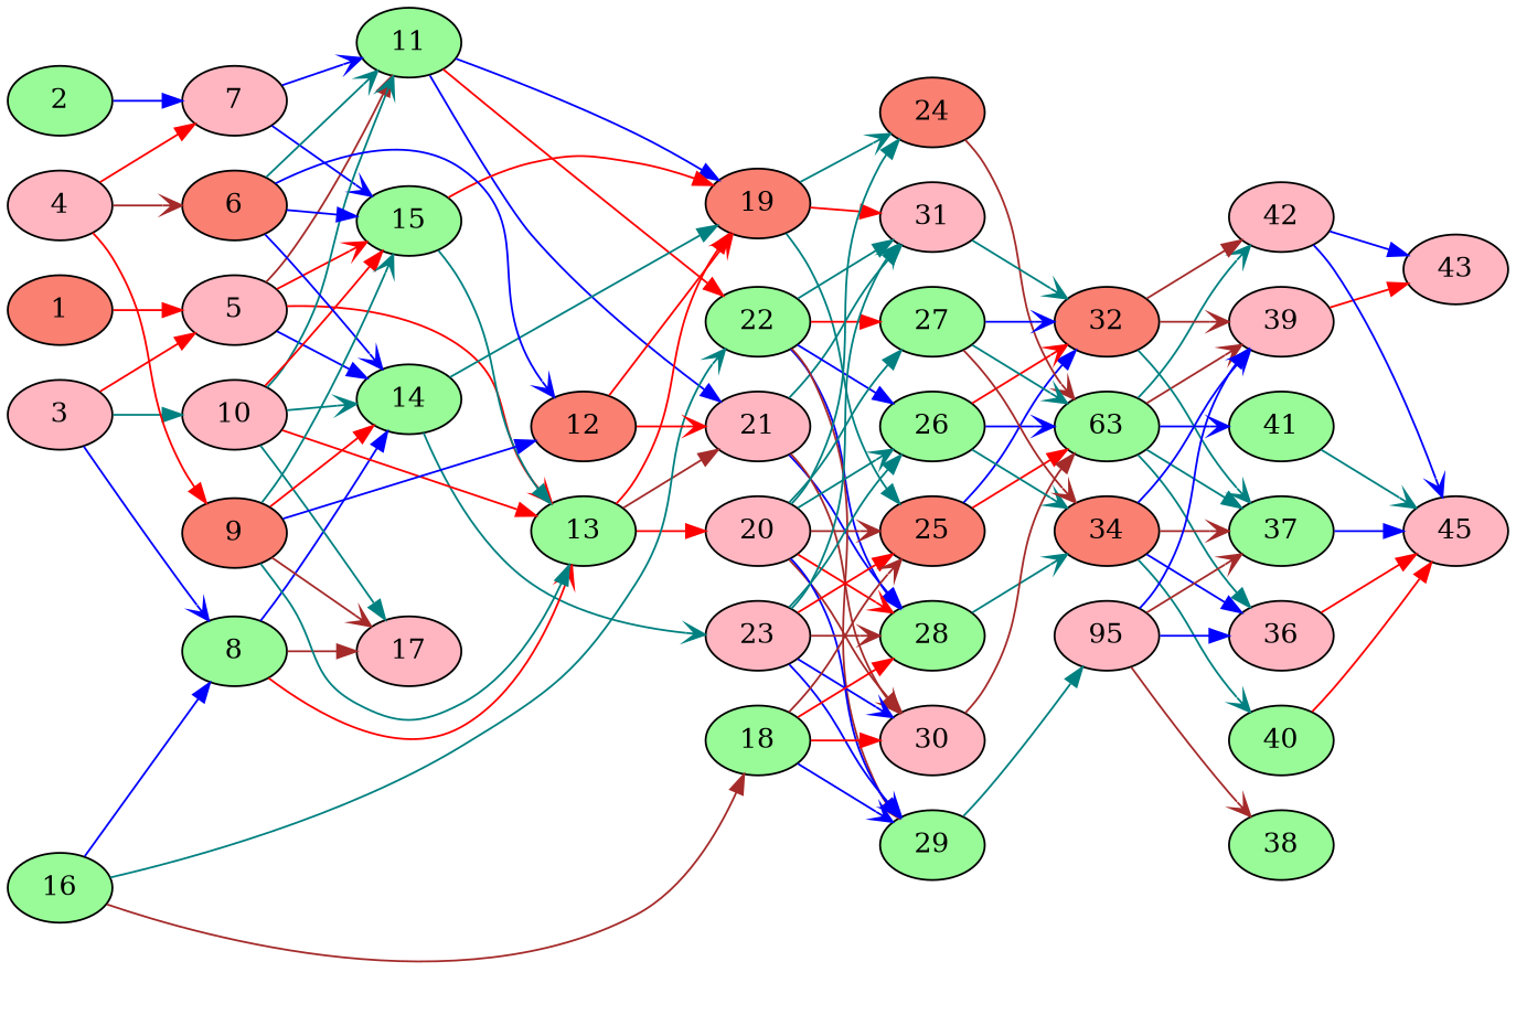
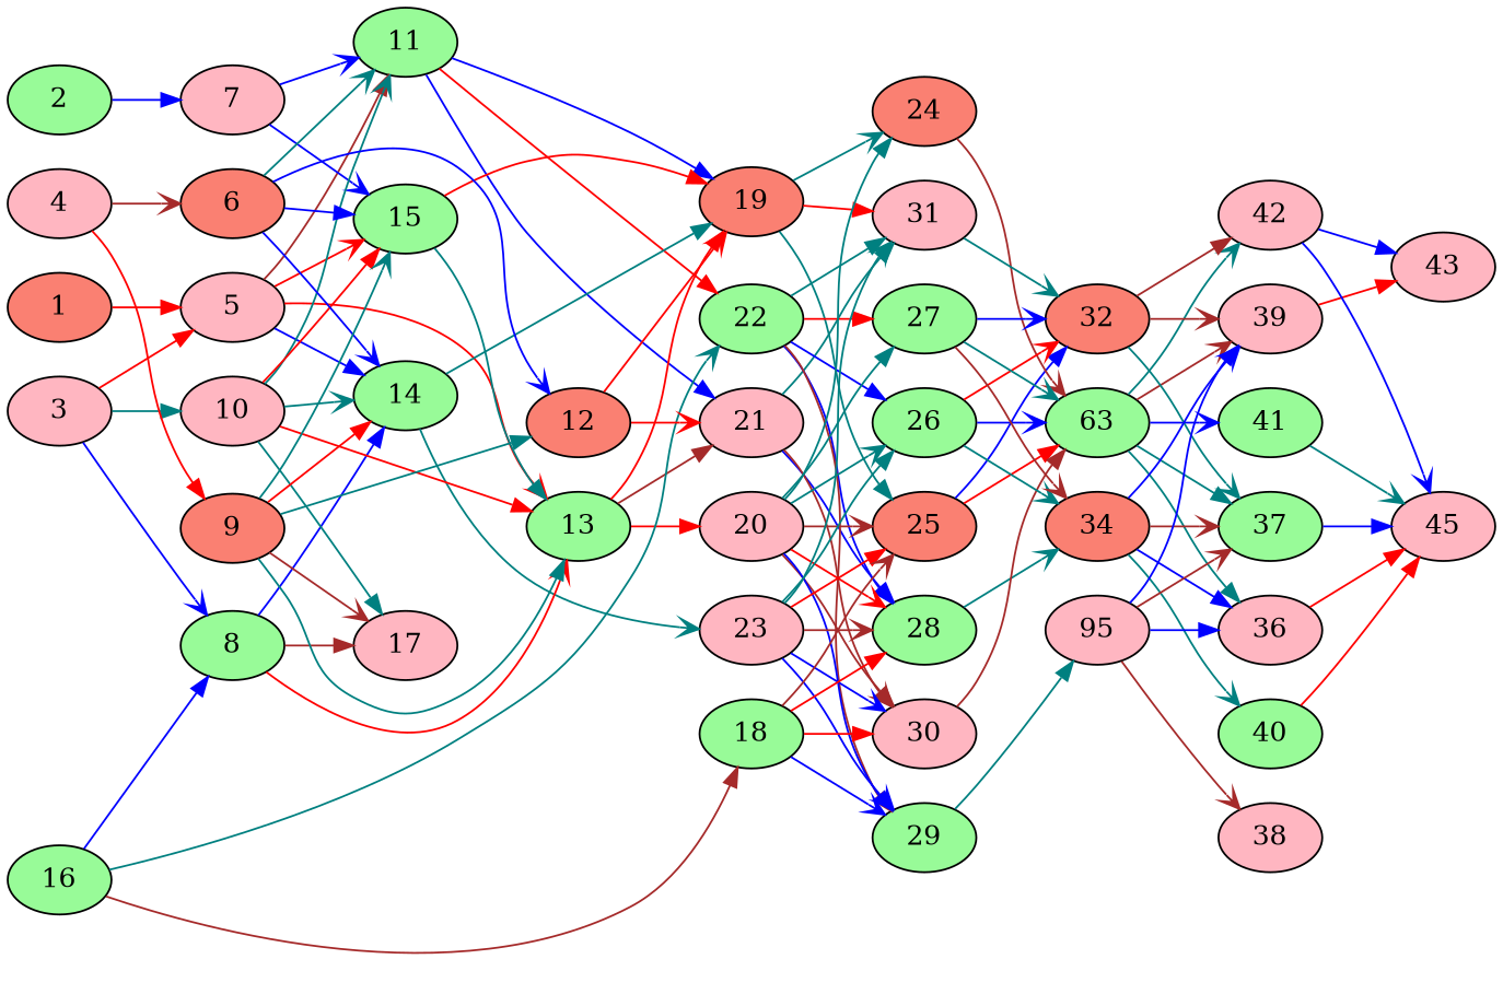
  digraph {
    rankdir=LR
    node [alpha=0.02 fillcolor=lightpink style=filled]
    edge [arrowhead=normal color=blue]
    1 [alpha=0.12 expect_size=33640448 fillcolor=salmon]
    5 [alpha=0.15 expect_size=44619776]
    11 [alpha=0.05 expect_size=34679808 fillcolor=palegreen]
    13 [alpha=0.08 expect_size=24088576 fillcolor=palegreen]
    14 [alpha=0.10 expect_size=24840192 fillcolor=palegreen]
    15 [alpha=0.08 expect_size=17383424 fillcolor=palegreen]
    19 [alpha=0.04 expect_size=17852416 fillcolor=salmon]
    21 [alpha=0.12 expect_size=23072768]
    22 [alpha=0.14 expect_size=34234368 fillcolor=palegreen]
    20 [expect_size=27536384]
    23 [alpha=0.15 expect_size=9111552]
    2 [alpha=0.04 expect_size=34439168 fillcolor=palegreen]
    7 [alpha=0.09 expect_size=38802432]
    3 [alpha=0.00 expect_size=47754240]
    8 [alpha=0.13 expect_size=13790208 fillcolor=palegreen]
    10 [alpha=0.18 expect_size=35868672]
    17 [alpha=0.13 expect_size=11977728]
    16 [alpha=0.10 expect_size=6474752 fillcolor=palegreen]
    18 [alpha=0.11 expect_size=34266112 fillcolor=palegreen]
    4 [alpha=0.17 expect_size=41005056]
    6 [expect_size=28999680 fillcolor=salmon]
    9 [alpha=0.04 expect_size=39492608 fillcolor=salmon]
    12 [alpha=0.09 expect_size=15234048 fillcolor=salmon]
    25 [expect_size=51308544 fillcolor=salmon]
    24 [alpha=0.10 expect_size=27065344 fillcolor=salmon]
    31 [alpha=0.03 expect_size=26323968]
    28 [alpha=0.01 expect_size=30510080 fillcolor=palegreen]
    30 [alpha=0.03 expect_size=20911104]
    29 [alpha=0.15 expect_size=10369024 fillcolor=palegreen]
    26 [alpha=0.04 expect_size=23603200 fillcolor=palegreen]
    27 [alpha=0.01 expect_size=46750720 fillcolor=palegreen]
    n32 [alpha=0.19 expect_size=41785344 fillcolor=palegreen label=63]
    32 [alpha=0.07 expect_size=7821312 fillcolor=salmon]
    34 [alpha=0.20 expect_size=29169664 fillcolor=salmon]
    n35 [alpha=0.05 expect_size=5736448 label=95]
    37 [alpha=0.01 expect_size=21117952 fillcolor=palegreen]
    39 [alpha=0.09 expect_size=24693760]
    42 [alpha=0.05 expect_size=26966016]
    36 [alpha=0.12 expect_size=10861568]
    41 [alpha=0.09 expect_size=20297728 fillcolor=palegreen]
    40 [alpha=0.05 expect_size=13624320 fillcolor=palegreen]
-   38 [expect_size=22879232 fillcolor=palegreen]
+   38 [expect_size=22879232]
    45 [alpha=0.16 expect_size=41462784]
    43 [expect_size=43619328]
    1 -> 5 [color=red]
    5 -> 11 [color=brown]
    5 -> 13 [arrowhead=vee color=red]
    5 -> 14
    5 -> 15 [arrowhead=vee color=red]
    11 -> 19
    11 -> 21
    11 -> 22 [color=red]
    13 -> 19 [color=red]
    13 -> 21 [color=brown]
    13 -> 20 [color=red]
    14 -> 19 [color=teal]
    14 -> 23 [arrowhead=vee color=teal]
    15 -> 13 [color=teal]
    15 -> 19 [color=red]
    19 -> 25 [color=teal]
    19 -> 24 [arrowhead=vee color=teal]
    19 -> 31 [color=red]
    21 -> 31 [color=teal]
    21 -> 28
    21 -> 30 [arrowhead=vee color=brown]
    22 -> 31 [color=teal]
    22 -> 28
    22 -> 29 [color=brown]
    22 -> 26
    22 -> 27 [color=red]
    20 -> 25 [arrowhead=vee color=brown]
    20 -> 24 [color=teal]
    20 -> 28 [arrowhead=vee color=red]
    20 -> 30 [color=brown]
    20 -> 29
    20 -> 26 [arrowhead=vee color=teal]
    20 -> 27 [color=teal]
    23 -> 25 [color=red]
    23 -> 31 [arrowhead=vee color=teal]
    23 -> 28 [arrowhead=vee color=brown]
    23 -> 30 [arrowhead=vee]
    23 -> 29 [arrowhead=vee]
    23 -> 26 [color=teal]
    2 -> 7
    7 -> 11 [arrowhead=vee]
    7 -> 15 [arrowhead=vee]
    3 -> 5 [color=red]
    3 -> 8 [arrowhead=vee]
    3 -> 10 [color=teal]
    8 -> 13 [arrowhead=vee color=red]
    8 -> 14
    8 -> 17 [color=brown]
    10 -> 11 [arrowhead=vee color=teal]
    10 -> 13 [color=red]
    10 -> 14 [arrowhead=vee color=teal]
    10 -> 15 [color=red]
    10 -> 17 [color=teal]
    16 -> 22 [arrowhead=vee color=teal]
    16 -> 8
    16 -> 18 [color=brown]
    18 -> 25 [arrowhead=vee color=brown]
    18 -> 28 [color=red]
    18 -> 30 [color=red]
    18 -> 29 [arrowhead=vee]
-   4 -> 7 [color=red]
    4 -> 6 [arrowhead=vee color=brown]
    4 -> 9 [color=red]
    6 -> 11 [arrowhead=vee color=teal]
    6 -> 14 [arrowhead=vee]
    6 -> 15
    6 -> 12 [arrowhead=vee]
    9 -> 13 [color=teal]
    9 -> 14 [color=red]
    9 -> 15 [arrowhead=vee color=teal]
    9 -> 17 [arrowhead=vee color=brown]
-   9 -> 12
+   9 -> 12 [color=teal]
    12 -> 19 [arrowhead=vee color=red]
    12 -> 21 [arrowhead=vee color=red]
    25 -> n32 [color=red]
    25 -> 32
    24 -> n32 [arrowhead=vee color=brown]
    31 -> 32 [arrowhead=vee color=teal]
    28 -> 34 [arrowhead=vee color=teal]
    30 -> n32 [color=brown]
    29 -> n35 [color=teal]
    26 -> n32 [arrowhead=vee]
    26 -> 32 [arrowhead=vee color=red]
    26 -> 34 [arrowhead=vee color=teal]
    27 -> n32 [arrowhead=vee color=teal]
    27 -> 32 [arrowhead=vee]
    27 -> 34 [arrowhead=vee color=brown]
    n32 -> 37 [color=teal]
    n32 -> 39 [arrowhead=vee color=brown]
    n32 -> 42 [arrowhead=vee color=teal]
    n32 -> 36 [color=teal]
    n32 -> 41 [arrowhead=vee]
    32 -> 37 [arrowhead=vee color=teal]
    32 -> 39 [arrowhead=vee color=brown]
    32 -> 42 [color=brown]
    34 -> 37 [arrowhead=vee color=brown]
    34 -> 39 [arrowhead=vee]
    34 -> 36
    34 -> 40 [arrowhead=vee color=teal]
    n35 -> 37 [arrowhead=vee color=brown]
    n35 -> 39
    n35 -> 36
    n35 -> 38 [arrowhead=vee color=brown]
    37 -> 45
    39 -> 43 [color=red]
    42 -> 45 [arrowhead=vee]
    42 -> 43
    36 -> 45 [color=red]
    41 -> 45 [arrowhead=vee color=teal]
    40 -> 45 [color=red]
  }
